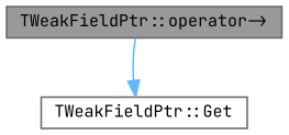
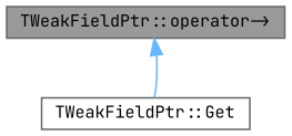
  digraph {
    rankdir=TB
    fontname="JetBrains Mono"
    node [fontname="JetBrains Mono" fontsize=10 shape=box style=filled]
    n1 [color=gray40 fillcolor=grey60 fontcolor=black height=0.2 label="TWeakFieldPtr::operator-\>" width=0.4]
    n2 [color=grey40 fillcolor=white height=0.2 label="TWeakFieldPtr::Get" width=0.4]
-   n1 -> n2 [color=steelblue1 fontname="JetBrains Mono" fontsize=10 labelfontname=Helvetica labelfontsize=10 style=solid]
+   n2 -> n1 [color=steelblue1 fontname="JetBrains Mono" fontsize=10 labelfontname=Helvetica labelfontsize=10 style=solid]
  }
